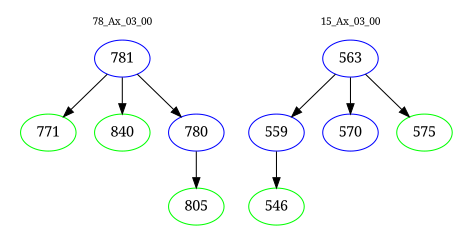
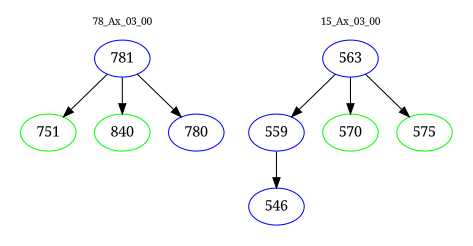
  digraph {
    fontname="Noto Serif"
    node [color=blue fontname="Noto Serif"]
    edge [color=black fontname="Noto Serif"]
    n1 [label=781]
-   n2 [color=green label=771]
+   n2 [color=green label=751]
    n3 [color=green label=840]
    n4 [label=780]
-   n5 [color=green label=805]
    n6 [label=563]
    n7 [label=559]
-   n8 [label=570]
+   n8 [color=green label=570]
    n9 [color=green label=575]
-   n10 [color=green label=546]
+   n10 [label=546]
    subgraph cluster_1 {
      color=white
      fontsize=10
      label="78_Ax_03_00"
      n1
      n2
      n3
      n4
-     n5
    }
    subgraph cluster_2 {
      color=white
      fontsize=10
      label="15_Ax_03_00"
      n6
      n7
      n8
      n9
      n10
    }
    n1 -> n2
    n1 -> n3
    n1 -> n4
-   n4 -> n5
    n6 -> n7
    n6 -> n8
    n6 -> n9
    n7 -> n10
  }
